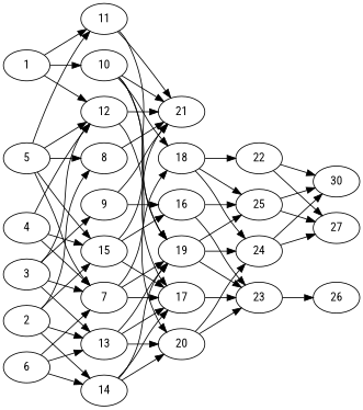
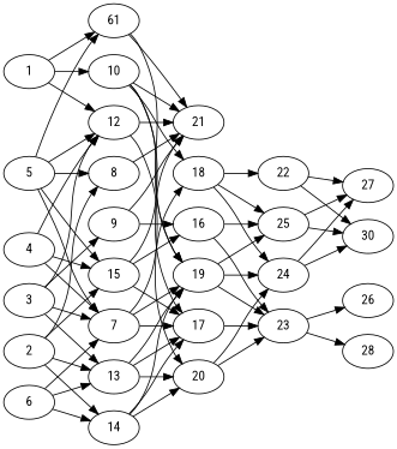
  digraph {
    fontname="Roboto Condensed"
    rankdir=LR
    node [alpha=0.04 fontname="Roboto Condensed"]
    edge [fontname="Roboto Condensed"]
    1 [alpha=0.17 expect_size=8936448]
-   11 [alpha=0.05 expect_size=14665728]
+   11 [alpha=0.05 expect_size=14665728 label=61]
    12 [alpha=0.03 expect_size=7428096]
    10 [alpha=0.01 expect_size=49175552]
    19 [alpha=0.07 expect_size=7471104]
    21 [alpha=0.14 expect_size=9407488]
    20 [alpha=0.20 expect_size=6111232]
    23 [alpha=0.11 expect_size=26696704]
    25 [alpha=0.11 expect_size=7730176]
    24 [alpha=0.12 expect_size=37210112]
    2 [alpha=0.10 expect_size=52329472]
    8 [alpha=0.10 expect_size=43978752]
    13 [expect_size=31442944]
    14 [alpha=0.08 expect_size=40685568]
    15 [alpha=0.11 expect_size=9628672]
    17 [alpha=0.15 expect_size=41262080]
    16 [alpha=0.02 expect_size=45620224]
    3 [expect_size=27561984]
    7 [alpha=0.15 expect_size=19175424]
    9 [alpha=0.19 expect_size=8470528]
    18 [expect_size=29931520]
    22 [alpha=0.07 expect_size=20702208]
    4 [alpha=0.07 expect_size=47079424]
    5 [alpha=0.15 expect_size=48964608]
    6 [alpha=0.18 expect_size=37436416]
    26 [expect_size=33000448]
+   28 [alpha=0.19 expect_size=24298496]
    27 [expect_size=37261312]
    30 [alpha=0.11 expect_size=50391040]
    1 -> 11
    1 -> 12
    1 -> 10
    11 -> 19
    11 -> 21
    12 -> 21
    12 -> 20
    10 -> 19
    10 -> 21
    10 -> 17
    10 -> 18
    19 -> 23
    19 -> 25
    19 -> 24
    20 -> 23
    20 -> 24
    23 -> 26
+   23 -> 28
    25 -> 27
    25 -> 30
    24 -> 27
    24 -> 30
    2 -> 8
    2 -> 13
    2 -> 14
    2 -> 15
    8 -> 21
    13 -> 19
    13 -> 20
    13 -> 17
    14 -> 19
    14 -> 20
    14 -> 17
    15 -> 21
    15 -> 17
    15 -> 16
    17 -> 23
    16 -> 23
    16 -> 25
    3 -> 12
    3 -> 13
    3 -> 7
    3 -> 9
    7 -> 19
    7 -> 17
    7 -> 18
    9 -> 21
    9 -> 16
    18 -> 25
    18 -> 24
    18 -> 22
    22 -> 27
    22 -> 30
    4 -> 12
    4 -> 15
    4 -> 7
    5 -> 11
    5 -> 12
    5 -> 8
    5 -> 15
    5 -> 7
    6 -> 13
    6 -> 14
    6 -> 7
  }
